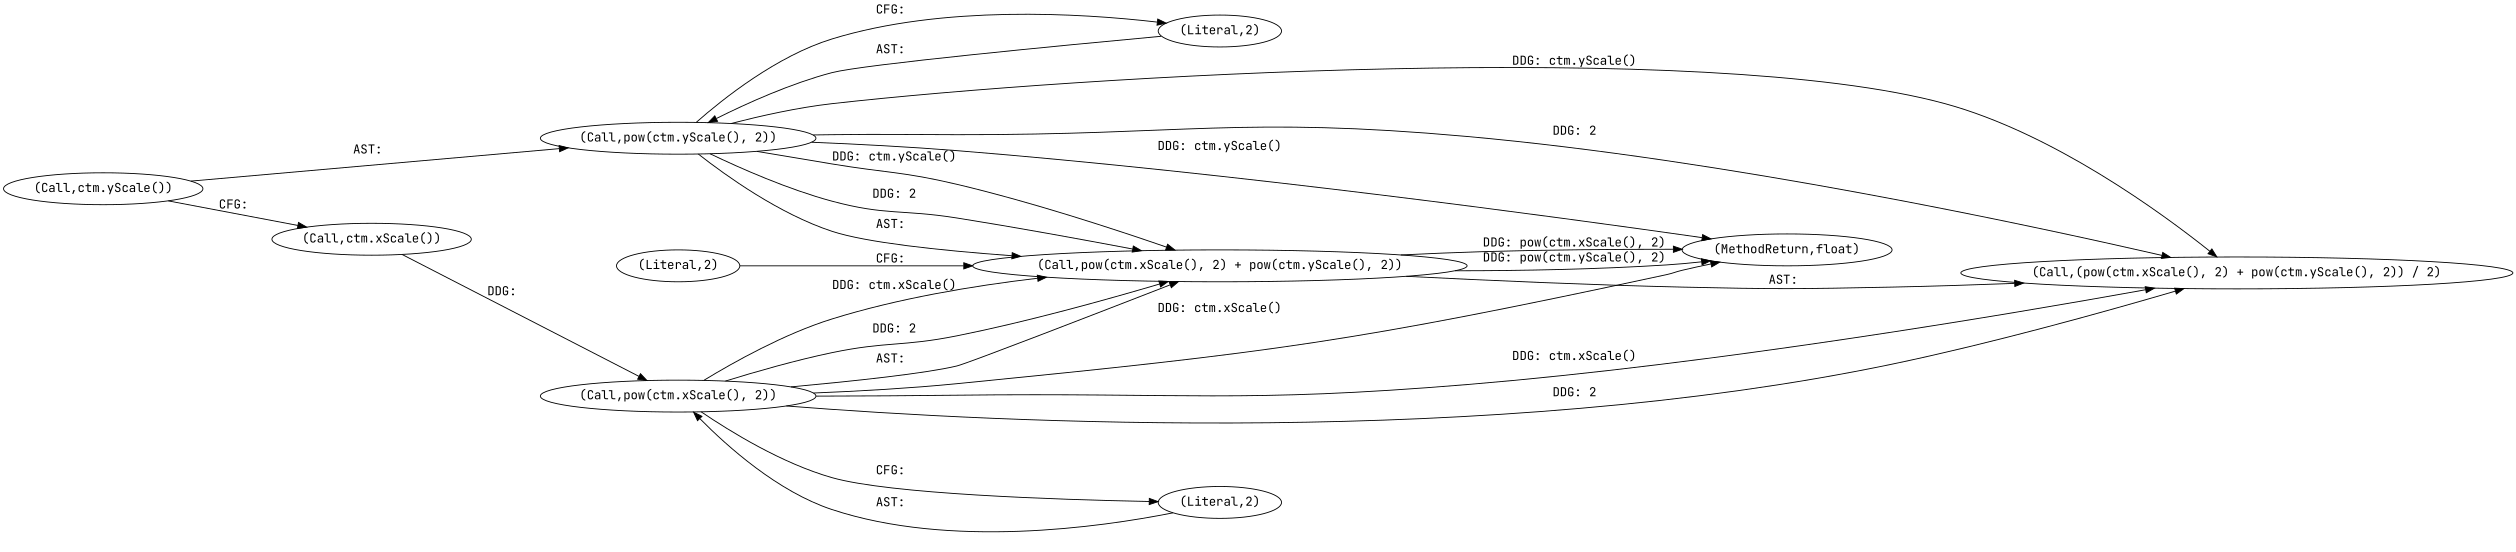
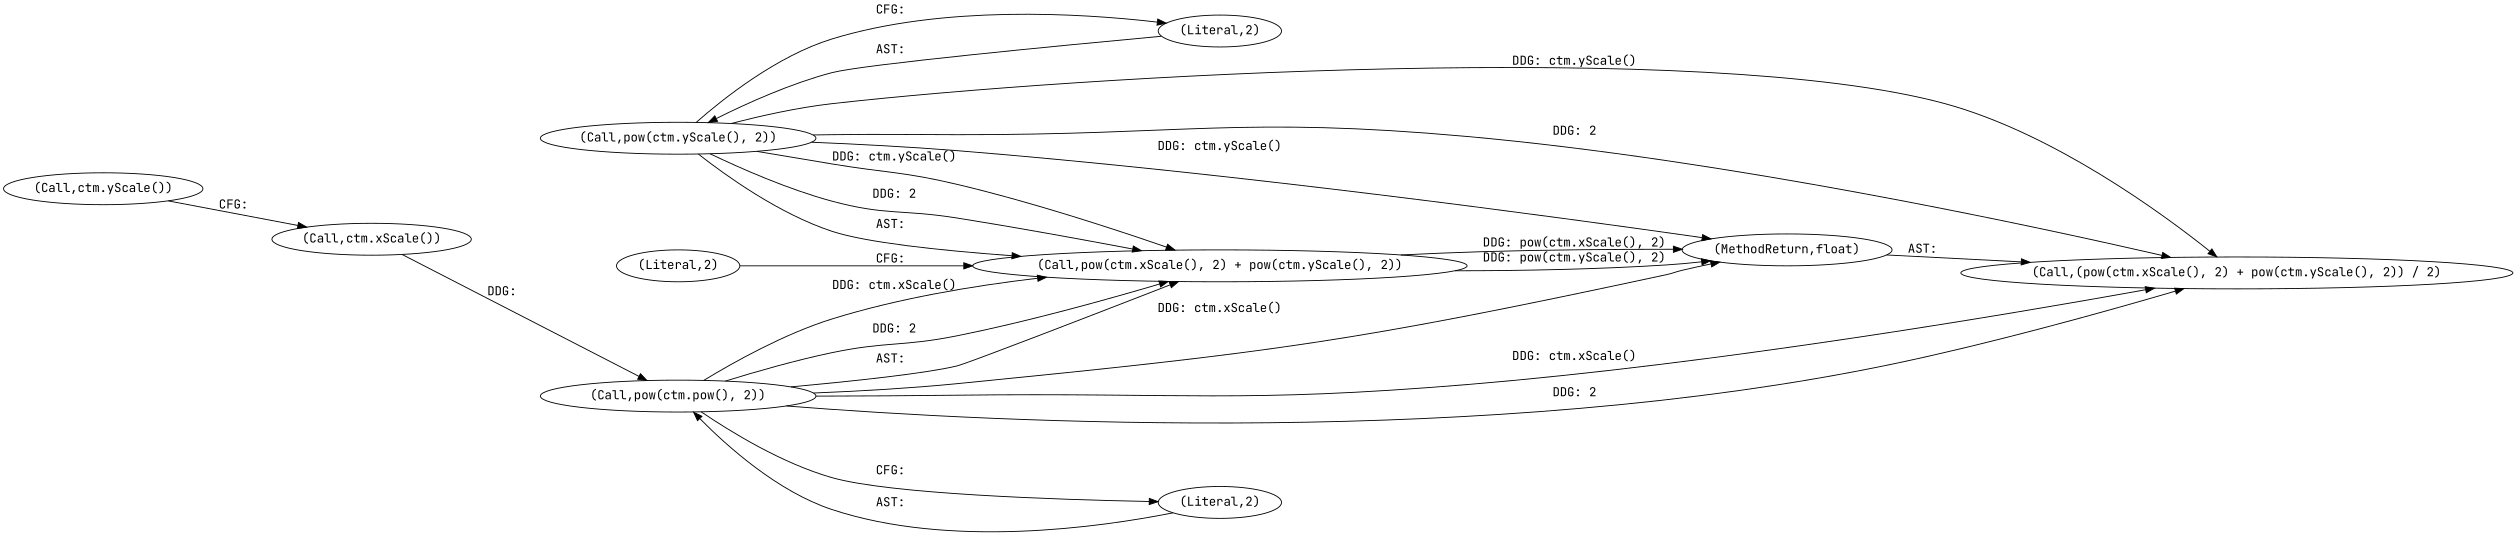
  digraph {
    fontname="JetBrains Mono"
    rankdir=LR
    node [fontname="JetBrains Mono"]
    edge [fontname="JetBrains Mono"]
    n1 [label="(Call,pow(ctm.xScale(), 2) + pow(ctm.yScale(), 2))"]
    n2 [label="(MethodReturn,float)"]
    n3 [label="(Call,(pow(ctm.xScale(), 2) + pow(ctm.yScale(), 2)) / 2)"]
    n4 [label="(Call,pow(ctm.yScale(), 2))"]
    n5 [label="(Literal,2)"]
-   n6 [label="(Call,pow(ctm.xScale(), 2))"]
+   n6 [label="(Call,pow(ctm.pow(), 2))"]
    n7 [label="(Literal,2)"]
    n8 [label="(Call,ctm.xScale())"]
    n9 [label="(Call,ctm.yScale())"]
    n10 [label="(Literal,2)"]
    n1 -> n2 [label="DDG: pow(ctm.yScale(), 2)"]
    n1 -> n2 [label="DDG: pow(ctm.xScale(), 2)"]
-   n1 -> n3 [label="AST: "]
+   n2 -> n3 [label="AST: "]
    n4 -> n1 [label="AST: "]
    n4 -> n1 [label="DDG: ctm.yScale()"]
    n4 -> n1 [label="DDG: 2"]
    n4 -> n2 [label="DDG: ctm.yScale()"]
    n4 -> n3 [label="DDG: ctm.yScale()"]
    n4 -> n3 [label="DDG: 2"]
    n4 -> n5 [label="CFG: "]
    n5 -> n4 [label="AST: "]
    n6 -> n1 [label="AST: "]
    n6 -> n1 [label="DDG: ctm.xScale()"]
    n6 -> n1 [label="DDG: 2"]
    n6 -> n2 [label="DDG: ctm.xScale()"]
    n6 -> n3 [label="DDG: ctm.xScale()"]
    n6 -> n3 [label="DDG: 2"]
    n6 -> n7 [label="CFG: "]
    n7 -> n6 [label="AST: "]
    n8 -> n6 [label="DDG: "]
-   n9 -> n4 [label="AST: "]
    n9 -> n8 [label="CFG: "]
    n10 -> n1 [label="CFG: "]
  }
